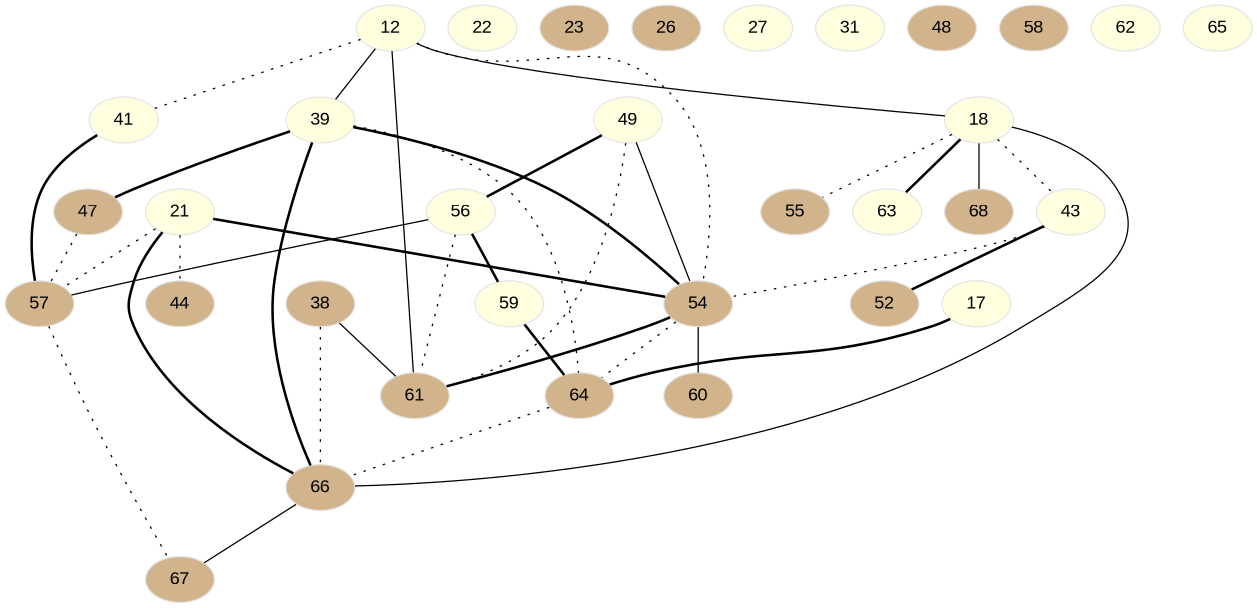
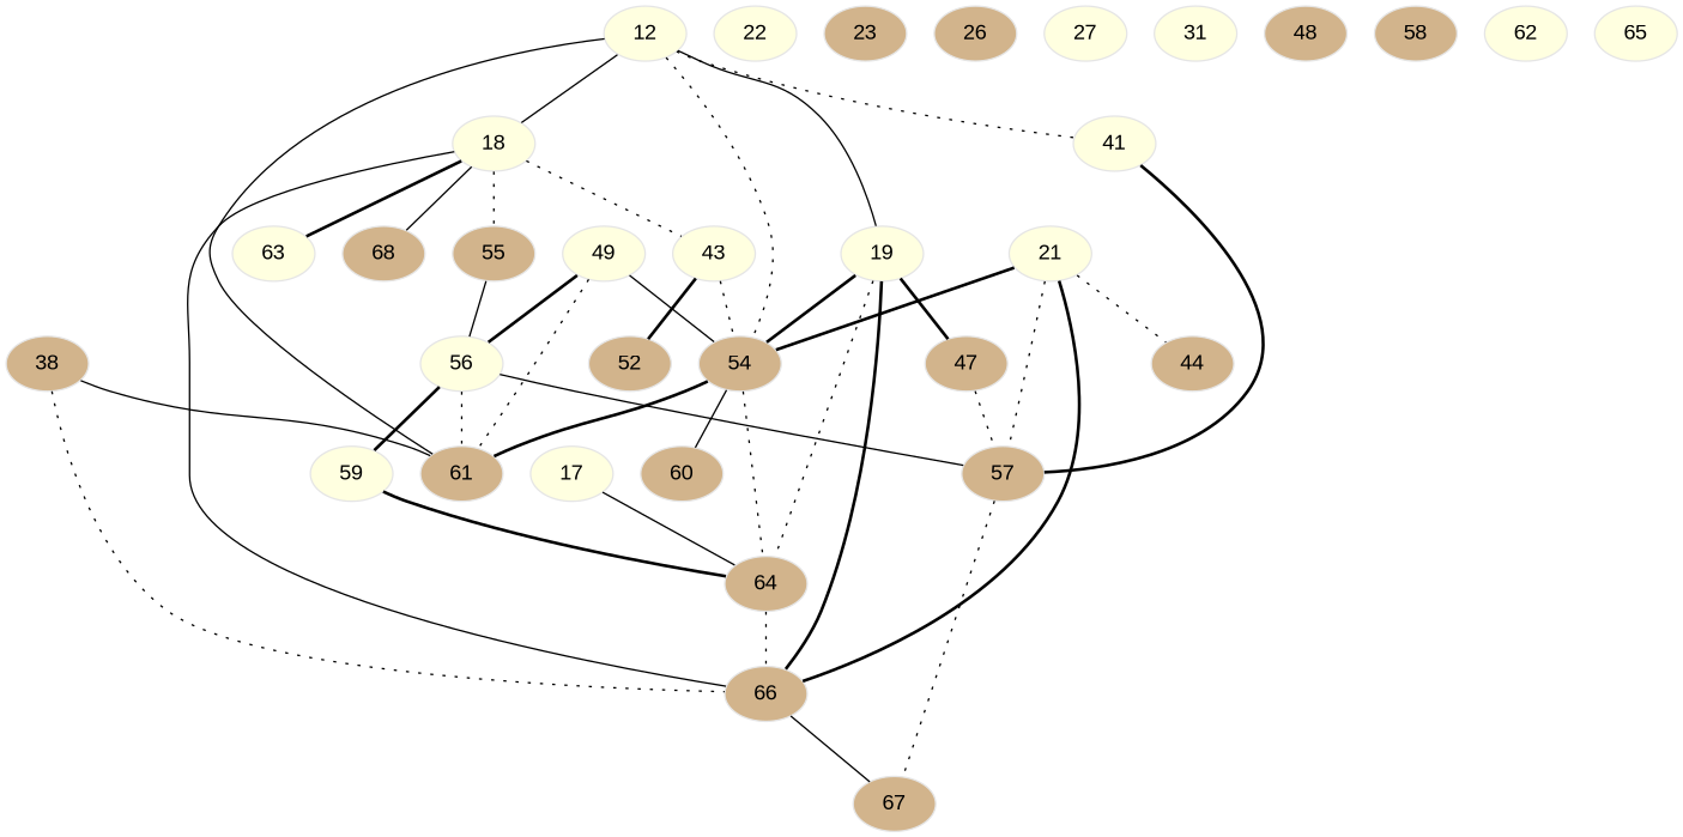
  graph {
    fontname="Liberation Sans"
    node [color=gray90 fillcolor=tan fontname="Liberation Sans" style=filled]
    edge [fontname="Liberation Sans" style=dotted]
    18 [fillcolor=lightyellow super="+9"]
    43 [fillcolor=lightyellow super="+2+35"]
    55
    63 [fillcolor=lightyellow]
    66 [super="+36+28+11+24+45"]
    68
    12 [fillcolor=lightyellow]
-   39 [fillcolor=lightyellow super="+10"]
+   39 [fillcolor=lightyellow super="+10" label=19]
    41 [fillcolor=lightyellow]
    54 [super="+25+37+50+15"]
    61 [super="+51+40"]
    64 [super="+32+53"]
    47
    57 [super="+5"]
    60
    17 [fillcolor=lightyellow]
    52
    56 [fillcolor=lightyellow super="+16"]
    67
    21 [fillcolor=lightyellow]
    44
    22 [fillcolor=lightyellow super="+13"]
    23
    26
    27 [fillcolor=lightyellow]
    31 [fillcolor=lightyellow]
    38
    48
    49 [fillcolor=lightyellow super="+29+30"]
    59 [fillcolor=lightyellow]
    58
    62 [fillcolor=lightyellow]
    65 [fillcolor=lightyellow]
    18 -- 43 [weight=2]
    18 -- 55
    18 -- 63 [style=bold]
    18 -- 66 [style=solid]
    18 -- 68 [style=solid]
    43 -- 54
    43 -- 52 [style=bold]
+   55 -- 56 [style=solid]
    66 -- 67 [style=solid]
    12 -- 18 [style=solid]
    12 -- 39 [style=solid weight=3]
    12 -- 41
    12 -- 54
    12 -- 61 [style=solid weight=4]
    39 -- 66 [style=bold]
    39 -- 54 [style=bold]
    39 -- 64 [weight=3]
    39 -- 47 [style=bold]
    41 -- 57 [style=bold]
    54 -- 61 [style=bold]
    54 -- 64 [weight=3]
    54 -- 60 [style=solid]
    64 -- 66 [weight=2]
    47 -- 57
    57 -- 67
-   17 -- 64 [style=bold]
+   17 -- 64 [style=solid]
    56 -- 61
    56 -- 57 [style=solid]
    56 -- 59 [style=bold]
    21 -- 66 [style=bold]
    21 -- 54 [style=bold]
    21 -- 57 [weight=2]
    21 -- 44
    38 -- 66
    38 -- 61 [style=solid]
    49 -- 54 [style=solid]
    49 -- 61 [weight=3]
    49 -- 56 [style=bold]
    59 -- 64 [style=bold]
  }
